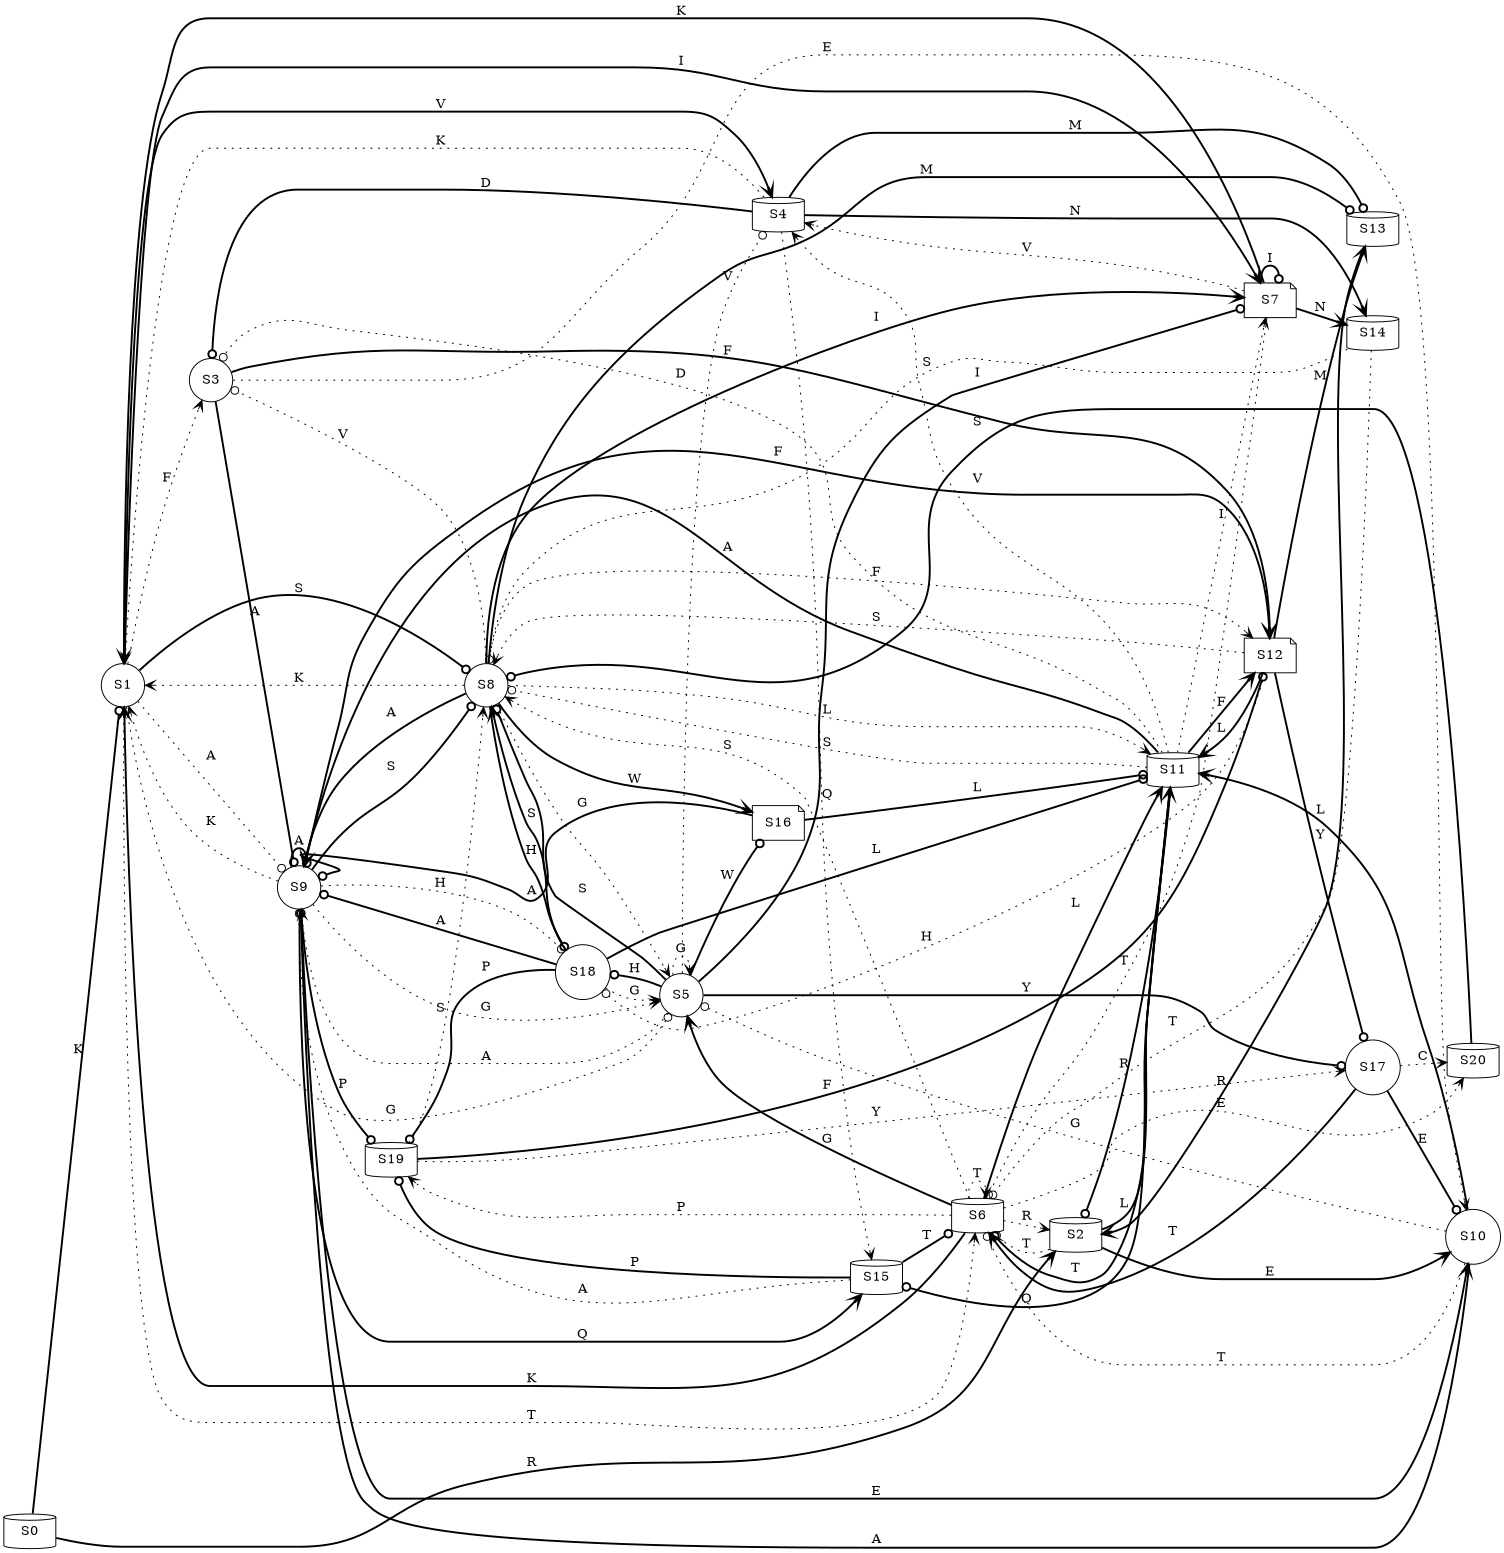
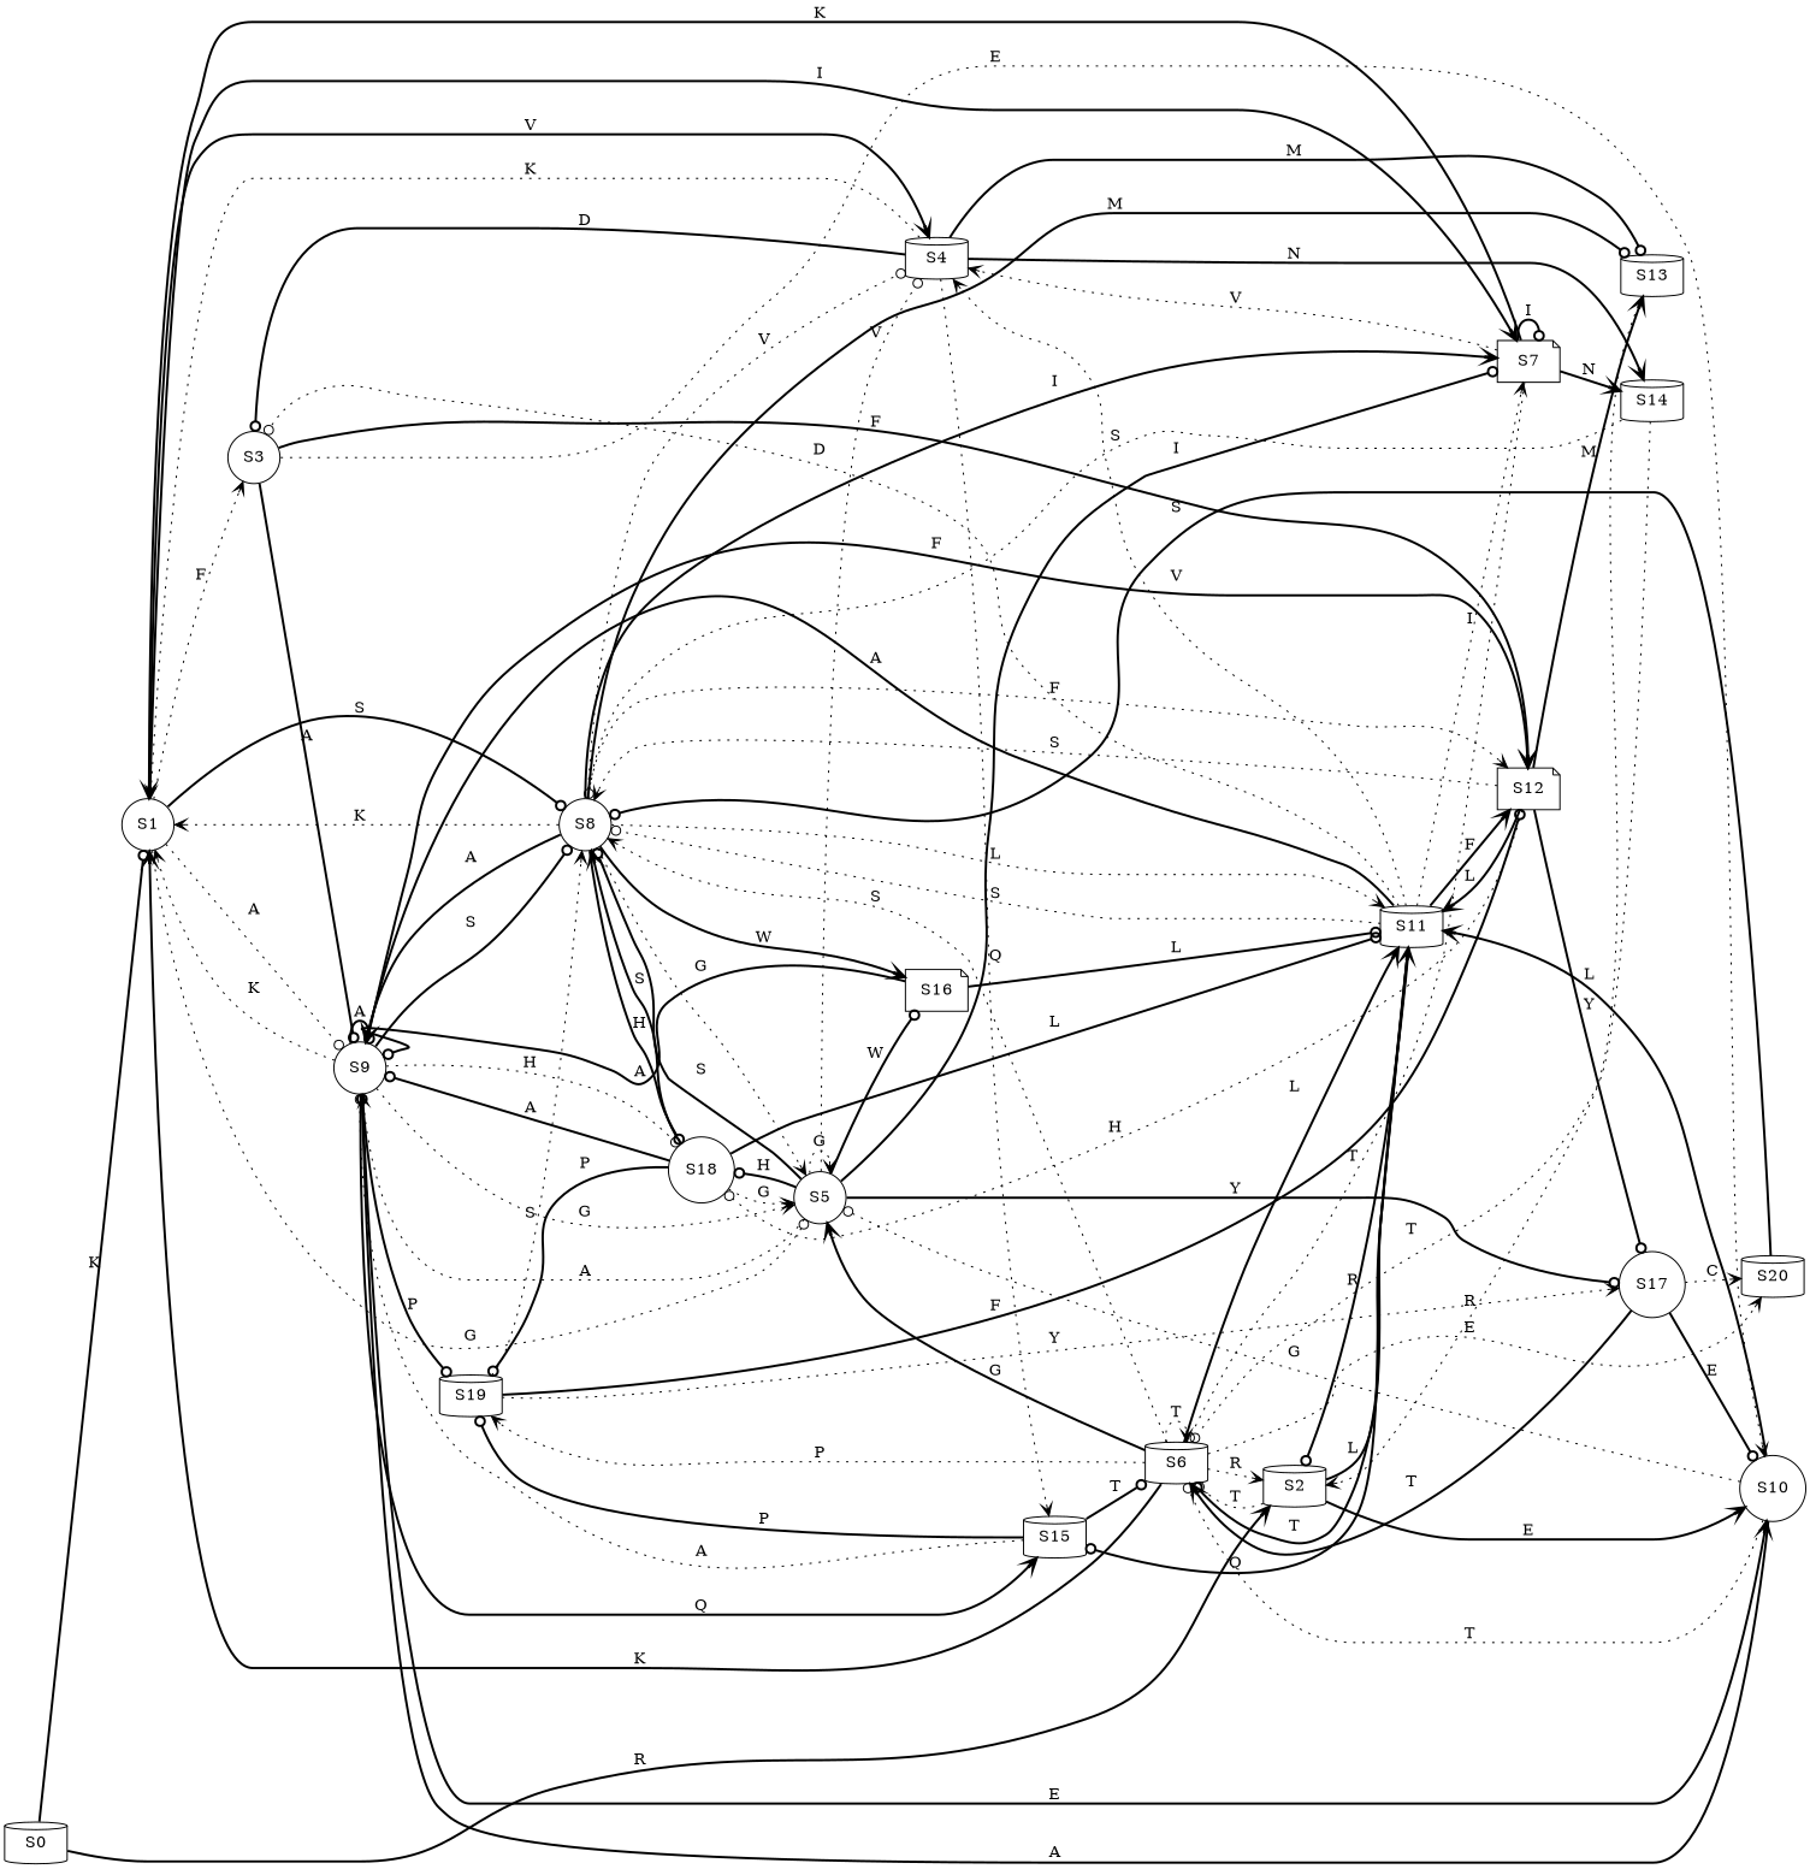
  strict digraph {
    rankdir=LR
    node [shape=cylinder]
    edge [arrowhead=vee style=bold]
    S1 [shape=circle]
    S0
    S2
    S3 [shape=circle]
    S4
    S5 [shape=circle]
    S6
    S7 [shape=note]
    S8 [shape=circle]
    S9 [shape=circle]
    S10 [shape=circle]
    S11
    S12 [shape=note]
    S13
    S14
    S15
    S16 [shape=note]
    S17 [shape=circle]
    S18 [shape=circle]
    S19
    S20
    S1 -> S3 [label=F style=dotted]
    S1 -> S4 [label=V]
    S1 -> S5 [arrowhead=odot label=G style=dotted]
-   S1 -> S6 [label=T style=dotted]
    S1 -> S7 [label=I]
    S1 -> S8 [arrowhead=odot label=S]
    S1 -> S9 [arrowhead=odot label=A style=dotted]
    S0 -> S1 [arrowhead=odot label=K]
    S0 -> S2 [label=R]
    S2 -> S6 [arrowhead=odot label=T style=dotted]
    S2 -> S10 [label=E]
    S2 -> S11 [label=L]
    S3 -> S9 [arrowhead=odot label=A]
    S3 -> S10 [label=E style=dotted]
    S3 -> S12 [label=F]
    S4 -> S1 [label=K style=dotted]
    S4 -> S3 [arrowhead=odot label=D]
    S4 -> S13 [arrowhead=odot label=M]
    S4 -> S14 [label=N]
    S4 -> S15 [label=Q style=dotted]
    S5 -> S4 [arrowhead=odot label=V style=dotted]
    S5 -> S5 [label=G style=dotted]
    S5 -> S7 [arrowhead=odot label=I]
    S5 -> S8 [arrowhead=odot label=S]
    S5 -> S9 [label=A style=dotted]
    S5 -> S16 [arrowhead=odot label=W]
    S5 -> S17 [arrowhead=odot label=Y]
    S5 -> S18 [arrowhead=odot label=H]
    S6 -> S1 [label=K]
    S6 -> S2 [label=R style=dotted]
    S6 -> S5 [label=G]
    S6 -> S6 [label=T style=dotted]
    S6 -> S8 [label=S style=dotted]
    S6 -> S11 [label=L]
    S6 -> S19 [label=P style=dotted]
    S6 -> S20 [label=E style=dotted]
    S7 -> S1 [label=K]
    S7 -> S4 [label=V style=dotted]
    S7 -> S6 [arrowhead=odot label=T style=dotted]
    S7 -> S7 [arrowhead=odot label=I]
    S7 -> S14 [label=N]
    S8 -> S1 [label=K style=dotted]
-   S8 -> S3 [arrowhead=odot label=V style=dotted]
+   S8 -> S4 [arrowhead=odot label=V style=dotted]
    S8 -> S5 [label=G style=dotted]
    S8 -> S7 [label=I]
    S8 -> S9 [label=A]
    S8 -> S11 [label=L style=dotted]
    S8 -> S12 [label=F style=dotted]
    S8 -> S13 [arrowhead=odot label=M]
    S8 -> S16 [label=W]
    S8 -> S18 [arrowhead=odot label=H]
    S9 -> S1 [label=K style=dotted]
    S9 -> S5 [label=G style=dotted]
    S9 -> S8 [arrowhead=odot label=S]
    S9 -> S9 [arrowhead=odot label=A]
    S9 -> S10 [label=E]
    S9 -> S12 [label=F]
    S9 -> S15 [label=Q]
    S9 -> S18 [arrowhead=odot label=H style=dotted]
    S9 -> S19 [arrowhead=odot label=P]
    S10 -> S5 [arrowhead=odot label=G style=dotted]
    S10 -> S6 [arrowhead=odot label=T style=dotted]
    S10 -> S9 [arrowhead=odot label=A]
    S10 -> S11 [label=L]
    S11 -> S2 [arrowhead=odot label=R]
    S11 -> S3 [arrowhead=odot label=D style=dotted]
    S11 -> S4 [label=V style=dotted]
    S11 -> S6 [arrowhead=odot label=T]
    S11 -> S7 [label=I style=dotted]
    S11 -> S8 [arrowhead=odot label=S style=dotted]
    S11 -> S9 [label=A]
    S11 -> S12 [label=F]
    S11 -> S15 [arrowhead=odot label=Q]
    S12 -> S8 [label=S style=dotted]
    S12 -> S11 [label=L]
    S12 -> S13 [label=M]
    S12 -> S17 [arrowhead=odot label=Y]
    S12 -> S18 [arrowhead=odot label=H style=dotted]
-   S13 -> S2 [label=R]
+   S13 -> S2 [label=R style=dotted]
    S14 -> S6 [arrowhead=odot label=T style=dotted]
    S14 -> S8 [arrowhead=odot label=S style=dotted]
    S15 -> S6 [arrowhead=odot label=T]
    S15 -> S9 [arrowhead=odot label=A style=dotted]
    S15 -> S19 [arrowhead=odot label=P]
    S16 -> S9 [arrowhead=odot label=A]
    S16 -> S11 [arrowhead=odot label=L]
    S17 -> S6 [label=T]
    S17 -> S10 [arrowhead=odot label=E]
    S17 -> S20 [label=C style=dotted]
    S18 -> S5 [label=G style=dotted]
    S18 -> S8 [label=S]
    S18 -> S9 [arrowhead=odot label=A]
    S18 -> S11 [arrowhead=odot label=L]
    S18 -> S19 [arrowhead=odot label=P]
    S19 -> S8 [label=S style=dotted]
    S19 -> S12 [arrowhead=odot label=F]
    S19 -> S17 [label=Y style=dotted]
    S20 -> S8 [arrowhead=odot label=S]
  }
